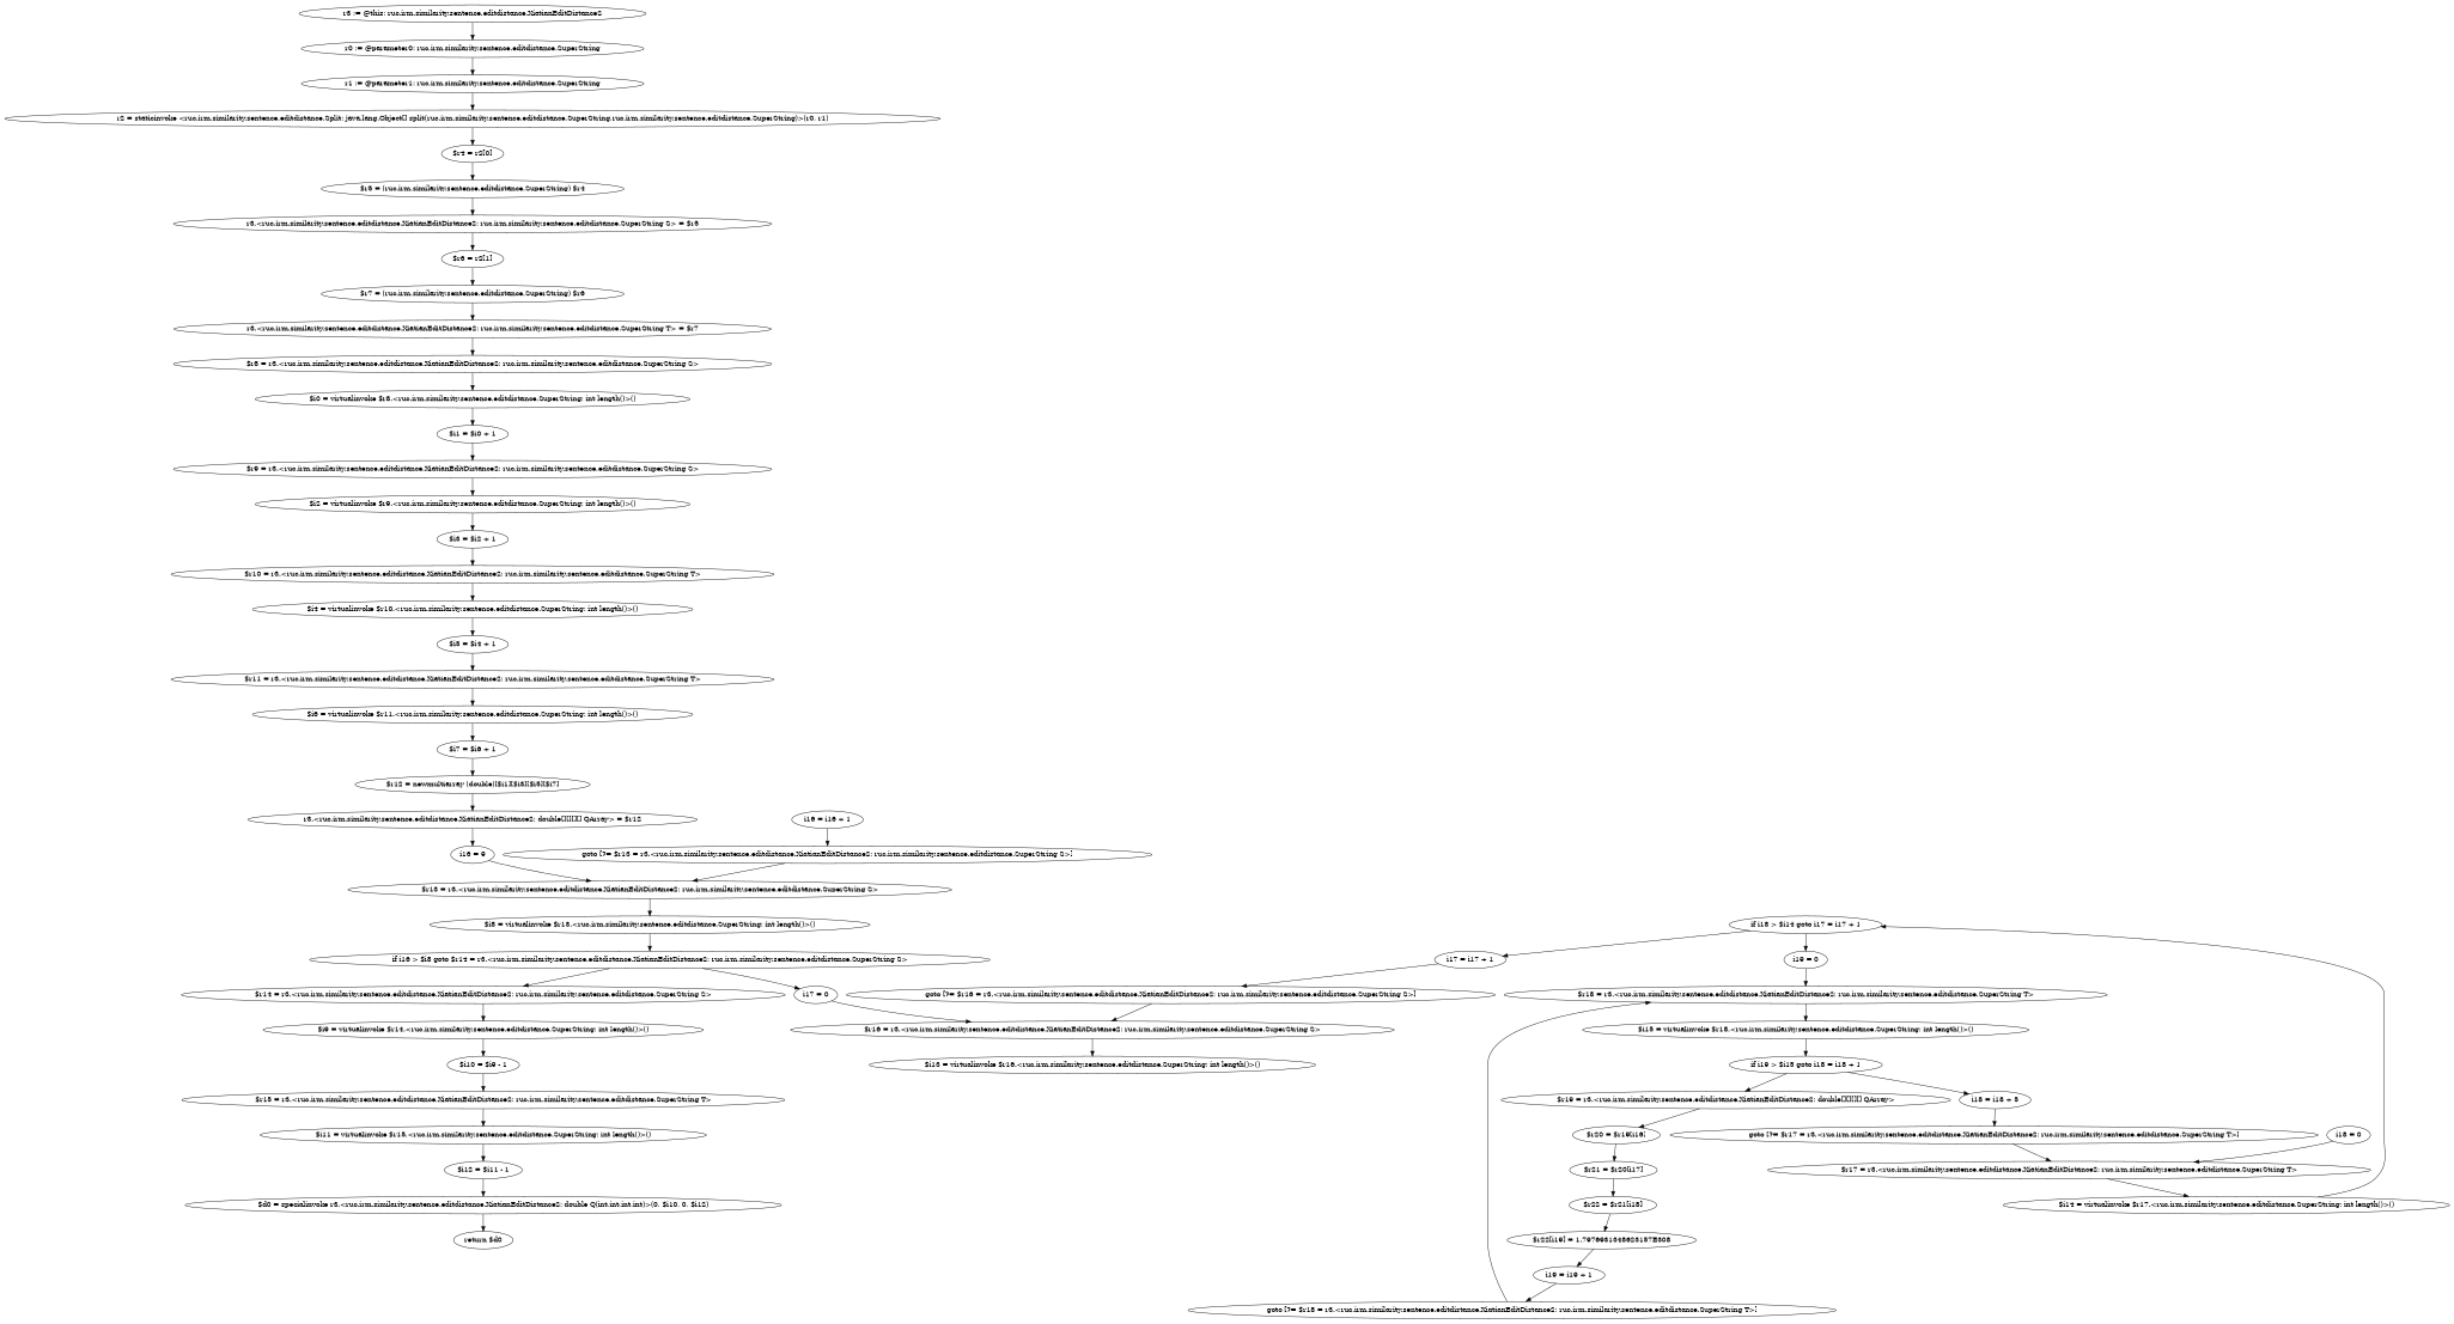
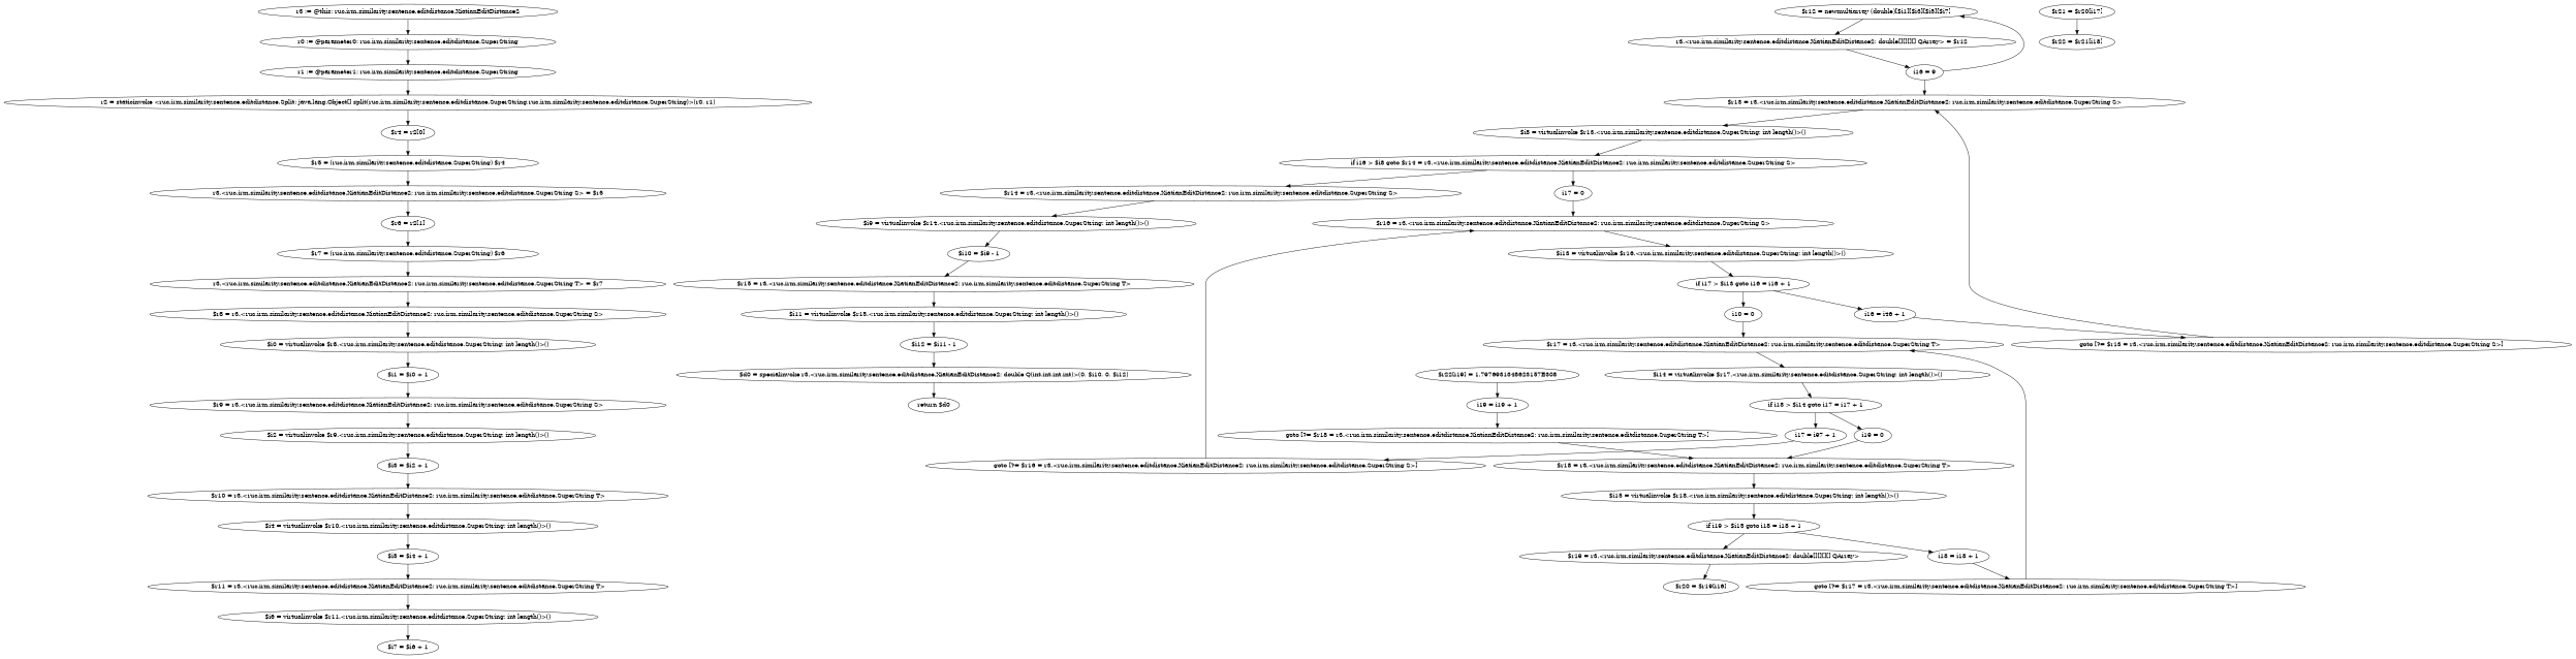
  digraph {
    "r3 := @this: ruc.irm.similarity.sentence.editdistance.XiatianEditDistance2"
    "r0 := @parameter0: ruc.irm.similarity.sentence.editdistance.SuperString"
    "r1 := @parameter1: ruc.irm.similarity.sentence.editdistance.SuperString"
    "r2 = staticinvoke <ruc.irm.similarity.sentence.editdistance.Split: java.lang.Object[] split(ruc.irm.similarity.sentence.editdistance.SuperString,ruc.irm.similarity.sentence.editdistance.SuperString)>(r0, r1)"
    "$r4 = r2[0]"
    "$r5 = (ruc.irm.similarity.sentence.editdistance.SuperString) $r4"
    "r3.<ruc.irm.similarity.sentence.editdistance.XiatianEditDistance2: ruc.irm.similarity.sentence.editdistance.SuperString S> = $r5"
    "$r6 = r2[1]"
    "$r7 = (ruc.irm.similarity.sentence.editdistance.SuperString) $r6"
    "r3.<ruc.irm.similarity.sentence.editdistance.XiatianEditDistance2: ruc.irm.similarity.sentence.editdistance.SuperString T> = $r7"
    "$r8 = r3.<ruc.irm.similarity.sentence.editdistance.XiatianEditDistance2: ruc.irm.similarity.sentence.editdistance.SuperString S>"
    "$i0 = virtualinvoke $r8.<ruc.irm.similarity.sentence.editdistance.SuperString: int length()>()"
    "$i1 = $i0 + 1"
    "$r9 = r3.<ruc.irm.similarity.sentence.editdistance.XiatianEditDistance2: ruc.irm.similarity.sentence.editdistance.SuperString S>"
    "$i2 = virtualinvoke $r9.<ruc.irm.similarity.sentence.editdistance.SuperString: int length()>()"
    "$i3 = $i2 + 1"
    "$r10 = r3.<ruc.irm.similarity.sentence.editdistance.XiatianEditDistance2: ruc.irm.similarity.sentence.editdistance.SuperString T>"
    "$i4 = virtualinvoke $r10.<ruc.irm.similarity.sentence.editdistance.SuperString: int length()>()"
    "$i5 = $i4 + 1"
    "$r11 = r3.<ruc.irm.similarity.sentence.editdistance.XiatianEditDistance2: ruc.irm.similarity.sentence.editdistance.SuperString T>"
    "$i6 = virtualinvoke $r11.<ruc.irm.similarity.sentence.editdistance.SuperString: int length()>()"
    "$i7 = $i6 + 1"
    "$r12 = newmultiarray (double)[$i1][$i3][$i5][$i7]"
    "r3.<ruc.irm.similarity.sentence.editdistance.XiatianEditDistance2: double[][][][] QArray> = $r12"
    n25 [label="i16 = 9"]
    "$r13 = r3.<ruc.irm.similarity.sentence.editdistance.XiatianEditDistance2: ruc.irm.similarity.sentence.editdistance.SuperString S>"
    "$i8 = virtualinvoke $r13.<ruc.irm.similarity.sentence.editdistance.SuperString: int length()>()"
    "if i16 > $i8 goto $r14 = r3.<ruc.irm.similarity.sentence.editdistance.XiatianEditDistance2: ruc.irm.similarity.sentence.editdistance.SuperString S>"
    "i17 = 0"
    "$r14 = r3.<ruc.irm.similarity.sentence.editdistance.XiatianEditDistance2: ruc.irm.similarity.sentence.editdistance.SuperString S>"
    "$r16 = r3.<ruc.irm.similarity.sentence.editdistance.XiatianEditDistance2: ruc.irm.similarity.sentence.editdistance.SuperString S>"
    "$i9 = virtualinvoke $r14.<ruc.irm.similarity.sentence.editdistance.SuperString: int length()>()"
    "$i13 = virtualinvoke $r16.<ruc.irm.similarity.sentence.editdistance.SuperString: int length()>()"
-   "i18 = 0"
-   "i16 = i16 + 1"
+   "if i17 > $i13 goto i16 = i16 + 1"
+   "i18 = 0" [label="i10 = 0"]
+   "i16 = i16 + 1" [label="i16 = i46 + 1"]
    "$r17 = r3.<ruc.irm.similarity.sentence.editdistance.XiatianEditDistance2: ruc.irm.similarity.sentence.editdistance.SuperString T>"
    "goto [?= $r13 = r3.<ruc.irm.similarity.sentence.editdistance.XiatianEditDistance2: ruc.irm.similarity.sentence.editdistance.SuperString S>]"
    "$i14 = virtualinvoke $r17.<ruc.irm.similarity.sentence.editdistance.SuperString: int length()>()"
    "if i18 > $i14 goto i17 = i17 + 1"
    "i19 = 0"
-   "i17 = i17 + 1"
+   "i17 = i17 + 1" [label="i17 = i97 + 1"]
    "$r18 = r3.<ruc.irm.similarity.sentence.editdistance.XiatianEditDistance2: ruc.irm.similarity.sentence.editdistance.SuperString T>"
    "goto [?= $r16 = r3.<ruc.irm.similarity.sentence.editdistance.XiatianEditDistance2: ruc.irm.similarity.sentence.editdistance.SuperString S>]"
    "$i15 = virtualinvoke $r18.<ruc.irm.similarity.sentence.editdistance.SuperString: int length()>()"
    "if i19 > $i15 goto i18 = i18 + 1"
    "$r19 = r3.<ruc.irm.similarity.sentence.editdistance.XiatianEditDistance2: double[][][][] QArray>"
-   "i18 = i18 + 1" [label="i18 = i18 + 5"]
+   "i18 = i18 + 1"
    "$r20 = $r19[i16]"
    "goto [?= $r17 = r3.<ruc.irm.similarity.sentence.editdistance.XiatianEditDistance2: ruc.irm.similarity.sentence.editdistance.SuperString T>]"
    "$r21 = $r20[i17]"
    "$r22 = $r21[i18]"
    "$r22[i19] = 1.7976931348623157E308"
    "i19 = i19 + 1"
    "goto [?= $r18 = r3.<ruc.irm.similarity.sentence.editdistance.XiatianEditDistance2: ruc.irm.similarity.sentence.editdistance.SuperString T>]"
    "$i10 = $i9 - 1"
    "$r15 = r3.<ruc.irm.similarity.sentence.editdistance.XiatianEditDistance2: ruc.irm.similarity.sentence.editdistance.SuperString T>"
    "$i11 = virtualinvoke $r15.<ruc.irm.similarity.sentence.editdistance.SuperString: int length()>()"
    "$i12 = $i11 - 1"
    "$d0 = specialinvoke r3.<ruc.irm.similarity.sentence.editdistance.XiatianEditDistance2: double Q(int,int,int,int)>(0, $i10, 0, $i12)"
    "return $d0"
    "r3 := @this: ruc.irm.similarity.sentence.editdistance.XiatianEditDistance2" -> "r0 := @parameter0: ruc.irm.similarity.sentence.editdistance.SuperString"
    "r0 := @parameter0: ruc.irm.similarity.sentence.editdistance.SuperString" -> "r1 := @parameter1: ruc.irm.similarity.sentence.editdistance.SuperString"
    "r1 := @parameter1: ruc.irm.similarity.sentence.editdistance.SuperString" -> "r2 = staticinvoke <ruc.irm.similarity.sentence.editdistance.Split: java.lang.Object[] split(ruc.irm.similarity.sentence.editdistance.SuperString,ruc.irm.similarity.sentence.editdistance.SuperString)>(r0, r1)"
    "r2 = staticinvoke <ruc.irm.similarity.sentence.editdistance.Split: java.lang.Object[] split(ruc.irm.similarity.sentence.editdistance.SuperString,ruc.irm.similarity.sentence.editdistance.SuperString)>(r0, r1)" -> "$r4 = r2[0]"
    "$r4 = r2[0]" -> "$r5 = (ruc.irm.similarity.sentence.editdistance.SuperString) $r4"
    "$r5 = (ruc.irm.similarity.sentence.editdistance.SuperString) $r4" -> "r3.<ruc.irm.similarity.sentence.editdistance.XiatianEditDistance2: ruc.irm.similarity.sentence.editdistance.SuperString S> = $r5"
    "r3.<ruc.irm.similarity.sentence.editdistance.XiatianEditDistance2: ruc.irm.similarity.sentence.editdistance.SuperString S> = $r5" -> "$r6 = r2[1]"
    "$r6 = r2[1]" -> "$r7 = (ruc.irm.similarity.sentence.editdistance.SuperString) $r6"
    "$r7 = (ruc.irm.similarity.sentence.editdistance.SuperString) $r6" -> "r3.<ruc.irm.similarity.sentence.editdistance.XiatianEditDistance2: ruc.irm.similarity.sentence.editdistance.SuperString T> = $r7"
    "r3.<ruc.irm.similarity.sentence.editdistance.XiatianEditDistance2: ruc.irm.similarity.sentence.editdistance.SuperString T> = $r7" -> "$r8 = r3.<ruc.irm.similarity.sentence.editdistance.XiatianEditDistance2: ruc.irm.similarity.sentence.editdistance.SuperString S>"
    "$r8 = r3.<ruc.irm.similarity.sentence.editdistance.XiatianEditDistance2: ruc.irm.similarity.sentence.editdistance.SuperString S>" -> "$i0 = virtualinvoke $r8.<ruc.irm.similarity.sentence.editdistance.SuperString: int length()>()"
    "$i0 = virtualinvoke $r8.<ruc.irm.similarity.sentence.editdistance.SuperString: int length()>()" -> "$i1 = $i0 + 1"
    "$i1 = $i0 + 1" -> "$r9 = r3.<ruc.irm.similarity.sentence.editdistance.XiatianEditDistance2: ruc.irm.similarity.sentence.editdistance.SuperString S>"
    "$r9 = r3.<ruc.irm.similarity.sentence.editdistance.XiatianEditDistance2: ruc.irm.similarity.sentence.editdistance.SuperString S>" -> "$i2 = virtualinvoke $r9.<ruc.irm.similarity.sentence.editdistance.SuperString: int length()>()"
    "$i2 = virtualinvoke $r9.<ruc.irm.similarity.sentence.editdistance.SuperString: int length()>()" -> "$i3 = $i2 + 1"
    "$i3 = $i2 + 1" -> "$r10 = r3.<ruc.irm.similarity.sentence.editdistance.XiatianEditDistance2: ruc.irm.similarity.sentence.editdistance.SuperString T>"
    "$r10 = r3.<ruc.irm.similarity.sentence.editdistance.XiatianEditDistance2: ruc.irm.similarity.sentence.editdistance.SuperString T>" -> "$i4 = virtualinvoke $r10.<ruc.irm.similarity.sentence.editdistance.SuperString: int length()>()"
    "$i4 = virtualinvoke $r10.<ruc.irm.similarity.sentence.editdistance.SuperString: int length()>()" -> "$i5 = $i4 + 1"
    "$i5 = $i4 + 1" -> "$r11 = r3.<ruc.irm.similarity.sentence.editdistance.XiatianEditDistance2: ruc.irm.similarity.sentence.editdistance.SuperString T>"
    "$r11 = r3.<ruc.irm.similarity.sentence.editdistance.XiatianEditDistance2: ruc.irm.similarity.sentence.editdistance.SuperString T>" -> "$i6 = virtualinvoke $r11.<ruc.irm.similarity.sentence.editdistance.SuperString: int length()>()"
    "$i6 = virtualinvoke $r11.<ruc.irm.similarity.sentence.editdistance.SuperString: int length()>()" -> "$i7 = $i6 + 1"
-   "$i7 = $i6 + 1" -> "$r12 = newmultiarray (double)[$i1][$i3][$i5][$i7]"
+   n25 -> "$r12 = newmultiarray (double)[$i1][$i3][$i5][$i7]"
    "$r12 = newmultiarray (double)[$i1][$i3][$i5][$i7]" -> "r3.<ruc.irm.similarity.sentence.editdistance.XiatianEditDistance2: double[][][][] QArray> = $r12"
    "r3.<ruc.irm.similarity.sentence.editdistance.XiatianEditDistance2: double[][][][] QArray> = $r12" -> n25
    n25 -> "$r13 = r3.<ruc.irm.similarity.sentence.editdistance.XiatianEditDistance2: ruc.irm.similarity.sentence.editdistance.SuperString S>"
    "$r13 = r3.<ruc.irm.similarity.sentence.editdistance.XiatianEditDistance2: ruc.irm.similarity.sentence.editdistance.SuperString S>" -> "$i8 = virtualinvoke $r13.<ruc.irm.similarity.sentence.editdistance.SuperString: int length()>()"
    "$i8 = virtualinvoke $r13.<ruc.irm.similarity.sentence.editdistance.SuperString: int length()>()" -> "if i16 > $i8 goto $r14 = r3.<ruc.irm.similarity.sentence.editdistance.XiatianEditDistance2: ruc.irm.similarity.sentence.editdistance.SuperString S>"
    "if i16 > $i8 goto $r14 = r3.<ruc.irm.similarity.sentence.editdistance.XiatianEditDistance2: ruc.irm.similarity.sentence.editdistance.SuperString S>" -> "i17 = 0"
    "if i16 > $i8 goto $r14 = r3.<ruc.irm.similarity.sentence.editdistance.XiatianEditDistance2: ruc.irm.similarity.sentence.editdistance.SuperString S>" -> "$r14 = r3.<ruc.irm.similarity.sentence.editdistance.XiatianEditDistance2: ruc.irm.similarity.sentence.editdistance.SuperString S>"
    "i17 = 0" -> "$r16 = r3.<ruc.irm.similarity.sentence.editdistance.XiatianEditDistance2: ruc.irm.similarity.sentence.editdistance.SuperString S>"
    "$r14 = r3.<ruc.irm.similarity.sentence.editdistance.XiatianEditDistance2: ruc.irm.similarity.sentence.editdistance.SuperString S>" -> "$i9 = virtualinvoke $r14.<ruc.irm.similarity.sentence.editdistance.SuperString: int length()>()"
    "$r16 = r3.<ruc.irm.similarity.sentence.editdistance.XiatianEditDistance2: ruc.irm.similarity.sentence.editdistance.SuperString S>" -> "$i13 = virtualinvoke $r16.<ruc.irm.similarity.sentence.editdistance.SuperString: int length()>()"
    "$i9 = virtualinvoke $r14.<ruc.irm.similarity.sentence.editdistance.SuperString: int length()>()" -> "$i10 = $i9 - 1"
+   "$i13 = virtualinvoke $r16.<ruc.irm.similarity.sentence.editdistance.SuperString: int length()>()" -> "if i17 > $i13 goto i16 = i16 + 1"
+   "if i17 > $i13 goto i16 = i16 + 1" -> "i18 = 0"
+   "if i17 > $i13 goto i16 = i16 + 1" -> "i16 = i16 + 1"
    "i18 = 0" -> "$r17 = r3.<ruc.irm.similarity.sentence.editdistance.XiatianEditDistance2: ruc.irm.similarity.sentence.editdistance.SuperString T>"
    "i16 = i16 + 1" -> "goto [?= $r13 = r3.<ruc.irm.similarity.sentence.editdistance.XiatianEditDistance2: ruc.irm.similarity.sentence.editdistance.SuperString S>]"
    "$r17 = r3.<ruc.irm.similarity.sentence.editdistance.XiatianEditDistance2: ruc.irm.similarity.sentence.editdistance.SuperString T>" -> "$i14 = virtualinvoke $r17.<ruc.irm.similarity.sentence.editdistance.SuperString: int length()>()"
    "goto [?= $r13 = r3.<ruc.irm.similarity.sentence.editdistance.XiatianEditDistance2: ruc.irm.similarity.sentence.editdistance.SuperString S>]" -> "$r13 = r3.<ruc.irm.similarity.sentence.editdistance.XiatianEditDistance2: ruc.irm.similarity.sentence.editdistance.SuperString S>"
    "$i14 = virtualinvoke $r17.<ruc.irm.similarity.sentence.editdistance.SuperString: int length()>()" -> "if i18 > $i14 goto i17 = i17 + 1"
    "if i18 > $i14 goto i17 = i17 + 1" -> "i19 = 0"
    "if i18 > $i14 goto i17 = i17 + 1" -> "i17 = i17 + 1"
    "i19 = 0" -> "$r18 = r3.<ruc.irm.similarity.sentence.editdistance.XiatianEditDistance2: ruc.irm.similarity.sentence.editdistance.SuperString T>"
    "i17 = i17 + 1" -> "goto [?= $r16 = r3.<ruc.irm.similarity.sentence.editdistance.XiatianEditDistance2: ruc.irm.similarity.sentence.editdistance.SuperString S>]"
    "$r18 = r3.<ruc.irm.similarity.sentence.editdistance.XiatianEditDistance2: ruc.irm.similarity.sentence.editdistance.SuperString T>" -> "$i15 = virtualinvoke $r18.<ruc.irm.similarity.sentence.editdistance.SuperString: int length()>()"
    "goto [?= $r16 = r3.<ruc.irm.similarity.sentence.editdistance.XiatianEditDistance2: ruc.irm.similarity.sentence.editdistance.SuperString S>]" -> "$r16 = r3.<ruc.irm.similarity.sentence.editdistance.XiatianEditDistance2: ruc.irm.similarity.sentence.editdistance.SuperString S>"
    "$i15 = virtualinvoke $r18.<ruc.irm.similarity.sentence.editdistance.SuperString: int length()>()" -> "if i19 > $i15 goto i18 = i18 + 1"
    "if i19 > $i15 goto i18 = i18 + 1" -> "$r19 = r3.<ruc.irm.similarity.sentence.editdistance.XiatianEditDistance2: double[][][][] QArray>"
    "if i19 > $i15 goto i18 = i18 + 1" -> "i18 = i18 + 1"
    "$r19 = r3.<ruc.irm.similarity.sentence.editdistance.XiatianEditDistance2: double[][][][] QArray>" -> "$r20 = $r19[i16]"
    "i18 = i18 + 1" -> "goto [?= $r17 = r3.<ruc.irm.similarity.sentence.editdistance.XiatianEditDistance2: ruc.irm.similarity.sentence.editdistance.SuperString T>]"
-   "$r20 = $r19[i16]" -> "$r21 = $r20[i17]"
    "goto [?= $r17 = r3.<ruc.irm.similarity.sentence.editdistance.XiatianEditDistance2: ruc.irm.similarity.sentence.editdistance.SuperString T>]" -> "$r17 = r3.<ruc.irm.similarity.sentence.editdistance.XiatianEditDistance2: ruc.irm.similarity.sentence.editdistance.SuperString T>"
    "$r21 = $r20[i17]" -> "$r22 = $r21[i18]"
-   "$r22 = $r21[i18]" -> "$r22[i19] = 1.7976931348623157E308"
    "$r22[i19] = 1.7976931348623157E308" -> "i19 = i19 + 1"
    "i19 = i19 + 1" -> "goto [?= $r18 = r3.<ruc.irm.similarity.sentence.editdistance.XiatianEditDistance2: ruc.irm.similarity.sentence.editdistance.SuperString T>]"
    "goto [?= $r18 = r3.<ruc.irm.similarity.sentence.editdistance.XiatianEditDistance2: ruc.irm.similarity.sentence.editdistance.SuperString T>]" -> "$r18 = r3.<ruc.irm.similarity.sentence.editdistance.XiatianEditDistance2: ruc.irm.similarity.sentence.editdistance.SuperString T>"
    "$i10 = $i9 - 1" -> "$r15 = r3.<ruc.irm.similarity.sentence.editdistance.XiatianEditDistance2: ruc.irm.similarity.sentence.editdistance.SuperString T>"
    "$r15 = r3.<ruc.irm.similarity.sentence.editdistance.XiatianEditDistance2: ruc.irm.similarity.sentence.editdistance.SuperString T>" -> "$i11 = virtualinvoke $r15.<ruc.irm.similarity.sentence.editdistance.SuperString: int length()>()"
    "$i11 = virtualinvoke $r15.<ruc.irm.similarity.sentence.editdistance.SuperString: int length()>()" -> "$i12 = $i11 - 1"
    "$i12 = $i11 - 1" -> "$d0 = specialinvoke r3.<ruc.irm.similarity.sentence.editdistance.XiatianEditDistance2: double Q(int,int,int,int)>(0, $i10, 0, $i12)"
    "$d0 = specialinvoke r3.<ruc.irm.similarity.sentence.editdistance.XiatianEditDistance2: double Q(int,int,int,int)>(0, $i10, 0, $i12)" -> "return $d0"
  }
